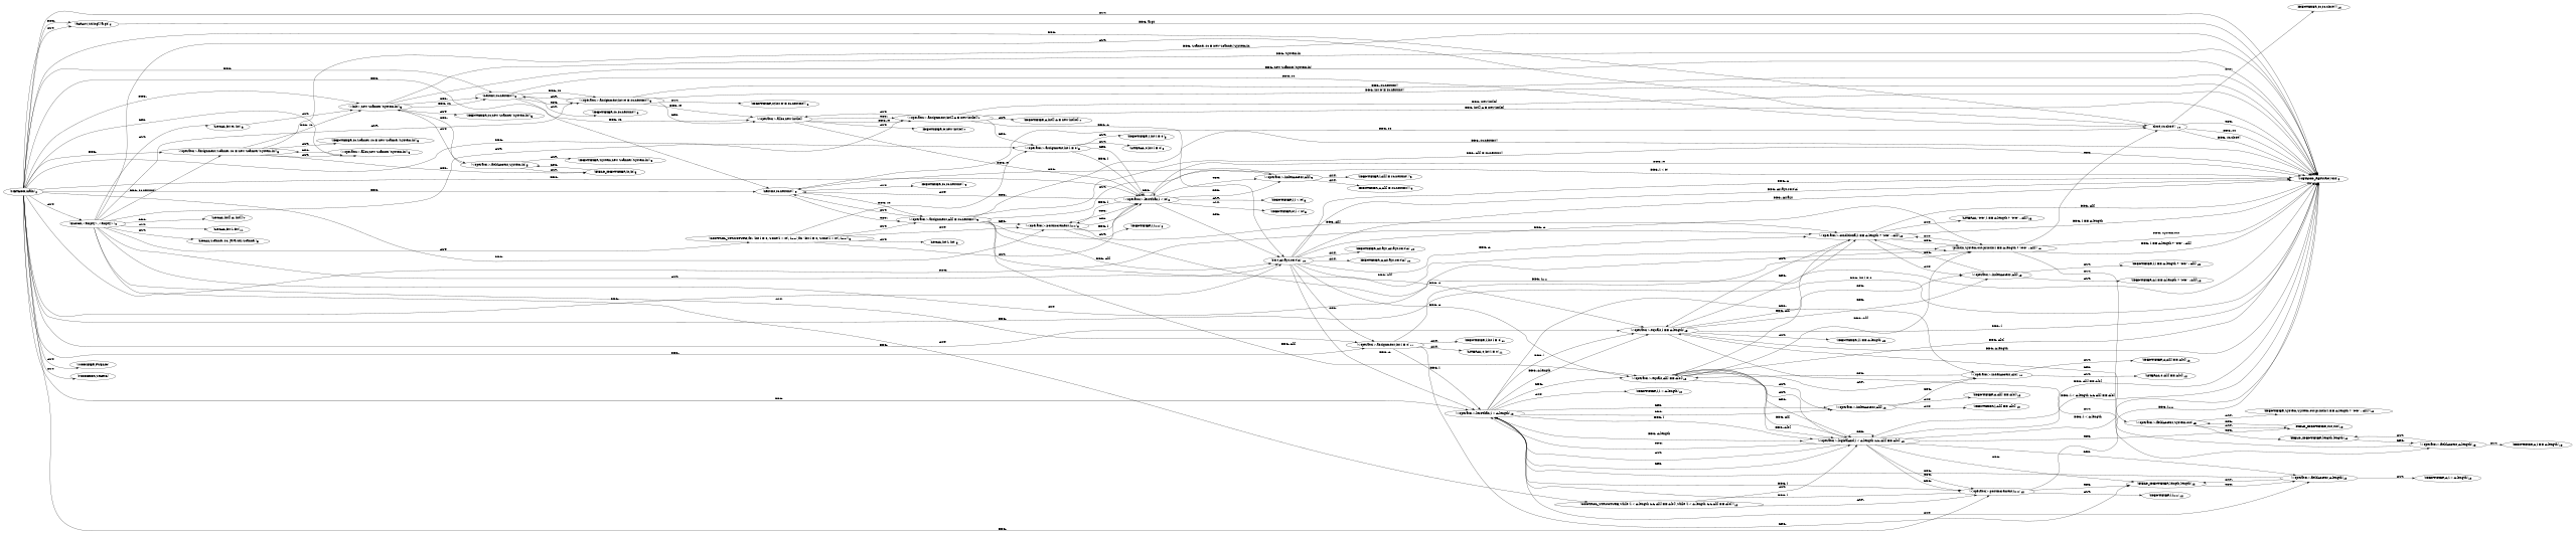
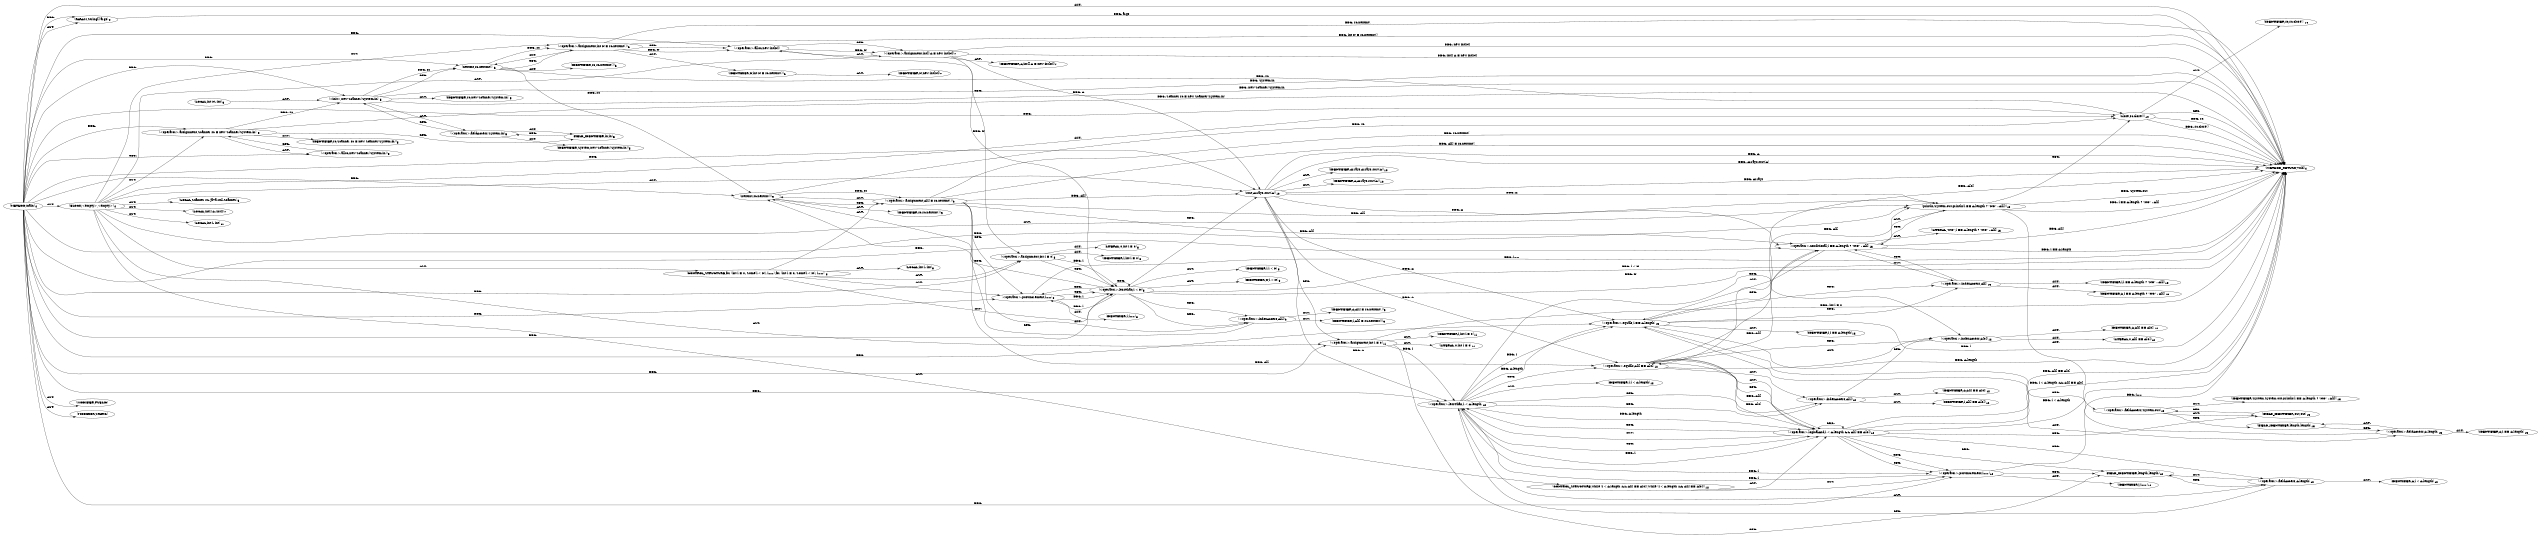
  digraph {
    rankdir=LR
    n1 [label=<(METHOD,main)<SUB>4</SUB>>]
    n2 [label=<(PARAM,String[] args)<SUB>4</SUB>>]
    n3 [label=<(BLOCK,&lt;empty&gt;,&lt;empty&gt;)<SUB>4</SUB>>]
    n4 [label=<(&lt;operator&gt;.assignment,Scanner sc = new Scanner(System.in))<SUB>5</SUB>>]
    n5 [label=<(&lt;operator&gt;.alloc,new Scanner(System.in))<SUB>5</SUB>>]
    n6 [label=<(&lt;init&gt;,new Scanner(System.in))<SUB>5</SUB>>]
    n7 [label=<(nextInt,sc.nextInt())<SUB>6</SUB>>]
    n8 [label=<(&lt;operator&gt;.alloc,new int[N])>]
    n9 [label=<(&lt;operator&gt;.assignment,int i = 0)<SUB>8</SUB>>]
    n10 [label=<(&lt;operator&gt;.lessThan,i &lt; N)<SUB>8</SUB>>]
    n11 [label=<(&lt;operator&gt;.postIncrement,i++)<SUB>8</SUB>>]
    n12 [label=<(nextInt,sc.nextInt())<SUB>9</SUB>>]
    n13 [label=<(sort,Arrays.sort(A))<SUB>10</SUB>>]
    n14 [label=<(&lt;operator&gt;.assignment,int i = 0)<SUB>11</SUB>>]
    n15 [label=<(&lt;operator&gt;.lessThan,i &lt; A.length)<SUB>12</SUB>>]
    n16 [label=<(&lt;operator&gt;.postIncrement,i++)<SUB>12</SUB>>]
    n17 [label=<(println,System.out.println(i == A.length ? &quot;NO&quot; : A[i]))<SUB>13</SUB>>]
    n18 [label=<(&lt;operator&gt;.conditional,i == A.length ? &quot;NO&quot; : A[i])<SUB>13</SUB>>]
    n19 [label=<(&lt;operator&gt;.equals,i == A.length)<SUB>13</SUB>>]
    n20 [label=<(close,sc.close())<SUB>14</SUB>>]
    n21 [label=<(MODIFIER,PUBLIC)>]
    n22 [label=<(MODIFIER,STATIC)>]
    n23 [label=<(METHOD_RETURN,void)<SUB>4</SUB>>]
    n24 [label=<(LOCAL,Scanner sc: java.util.Scanner)<SUB>5</SUB>>]
    n25 [label=<(LOCAL,int N: int)<SUB>6</SUB>>]
    n26 [label=<(&lt;operator&gt;.assignment,int N = sc.nextInt())<SUB>6</SUB>>]
    n27 [label=<(LOCAL,int[] A: int[])<SUB>7</SUB>>]
    n28 [label=<(&lt;operator&gt;.assignment,int[] A = new int[N])<SUB>7</SUB>>]
    n29 [label=<(CONTROL_STRUCTURE,for (int i = 0; Some(i &lt; N); i++),for (int i = 0; Some(i &lt; N); i++))<SUB>8</SUB>>]
    n30 [label=<(LOCAL,int i: int)<SUB>11</SUB>>]
    n31 [label=<(CONTROL_STRUCTURE,while (i &lt; A.length &amp;&amp; A[i] == A[0]),while (i &lt; A.length &amp;&amp; A[i] == A[0]))<SUB>12</SUB>>]
    n32 [label=<(IDENTIFIER,sc,Scanner sc = new Scanner(System.in))<SUB>5</SUB>>]
    n33 [label=<(FIELD_IDENTIFIER,in,in)<SUB>5</SUB>>]
    n34 [label=<(IDENTIFIER,sc,new Scanner(System.in))<SUB>5</SUB>>]
    n35 [label=<(&lt;operator&gt;.fieldAccess,System.in)<SUB>5</SUB>>]
    n36 [label=<(IDENTIFIER,sc,sc.nextInt())<SUB>6</SUB>>]
    n37 [label=<(IDENTIFIER,N,new int[N])<SUB>7</SUB>>]
    n38 [label=<(IDENTIFIER,i,int i = 0)<SUB>8</SUB>>]
    n39 [label=<(LITERAL,0,int i = 0)<SUB>8</SUB>>]
    n40 [label=<(IDENTIFIER,i,i &lt; N)<SUB>8</SUB>>]
    n41 [label=<(IDENTIFIER,N,i &lt; N)<SUB>8</SUB>>]
    n42 [label=<(&lt;operator&gt;.indexAccess,A[i])<SUB>9</SUB>>]
    n43 [label=<(IDENTIFIER,i,i++)<SUB>8</SUB>>]
    n44 [label=<(&lt;operator&gt;.assignment,A[i] = sc.nextInt())<SUB>9</SUB>>]
    n45 [label=<(IDENTIFIER,sc,sc.nextInt())<SUB>9</SUB>>]
    n46 [label=<(&lt;operator&gt;.equals,A[i] == A[0])<SUB>12</SUB>>]
    n47 [label=<(IDENTIFIER,Arrays,Arrays.sort(A))<SUB>10</SUB>>]
    n48 [label=<(IDENTIFIER,A,Arrays.sort(A))<SUB>10</SUB>>]
    n49 [label=<(IDENTIFIER,i,int i = 0)<SUB>11</SUB>>]
    n50 [label=<(LITERAL,0,int i = 0)<SUB>11</SUB>>]
    n51 [label=<(FIELD_IDENTIFIER,length,length)<SUB>12</SUB>>]
    n52 [label=<(&lt;operator&gt;.logicalAnd,i &lt; A.length &amp;&amp; A[i] == A[0])<SUB>12</SUB>>]
    n53 [label=<(&lt;operator&gt;.fieldAccess,A.length)<SUB>12</SUB>>]
    n54 [label=<(IDENTIFIER,i,i &lt; A.length)<SUB>12</SUB>>]
    n55 [label=<(&lt;operator&gt;.indexAccess,A[i])<SUB>12</SUB>>]
    n56 [label=<(&lt;operator&gt;.indexAccess,A[0])<SUB>12</SUB>>]
    n57 [label=<(IDENTIFIER,i,i++)<SUB>12</SUB>>]
    n58 [label=<(&lt;operator&gt;.fieldAccess,System.out)<SUB>13</SUB>>]
    n59 [label=<(LITERAL,&quot;NO&quot;,i == A.length ? &quot;NO&quot; : A[i])<SUB>13</SUB>>]
    n60 [label=<(&lt;operator&gt;.indexAccess,A[i])<SUB>13</SUB>>]
    n61 [label=<(IDENTIFIER,i,i == A.length)<SUB>13</SUB>>]
    n62 [label=<(&lt;operator&gt;.fieldAccess,A.length)<SUB>13</SUB>>]
    n63 [label=<(IDENTIFIER,sc,sc.close())<SUB>14</SUB>>]
    n64 [label=<(IDENTIFIER,N,int N = sc.nextInt())<SUB>6</SUB>>]
    n65 [label=<(IDENTIFIER,A,int[] A = new int[N])<SUB>7</SUB>>]
    n66 [label=<(LOCAL,int i: int)<SUB>8</SUB>>]
    n67 [label=<(IDENTIFIER,System,new Scanner(System.in))<SUB>5</SUB>>]
    n68 [label=<(IDENTIFIER,A,A[i] = sc.nextInt())<SUB>9</SUB>>]
    n69 [label=<(IDENTIFIER,i,A[i] = sc.nextInt())<SUB>9</SUB>>]
    n70 [label=<(FIELD_IDENTIFIER,out,out)<SUB>13</SUB>>]
    n71 [label=<(IDENTIFIER,A,i &lt; A.length)<SUB>12</SUB>>]
    n72 [label=<(IDENTIFIER,A,A[i] == A[0])<SUB>12</SUB>>]
    n73 [label=<(IDENTIFIER,i,A[i] == A[0])<SUB>12</SUB>>]
    n74 [label=<(IDENTIFIER,A,A[i] == A[0])<SUB>12</SUB>>]
    n75 [label=<(LITERAL,0,A[i] == A[0])<SUB>12</SUB>>]
    n76 [label=<(IDENTIFIER,System,System.out.println(i == A.length ? &quot;NO&quot; : A[i]))<SUB>13</SUB>>]
    n77 [label=<(FIELD_IDENTIFIER,length,length)<SUB>13</SUB>>]
    n78 [label=<(IDENTIFIER,A,i == A.length ? &quot;NO&quot; : A[i])<SUB>13</SUB>>]
    n79 [label=<(IDENTIFIER,i,i == A.length ? &quot;NO&quot; : A[i])<SUB>13</SUB>>]
    n80 [label=<(IDENTIFIER,A,i == A.length)<SUB>13</SUB>>]
    n1 -> n2 [label="AST: "]
    n1 -> n2 [label="DDG: "]
    n1 -> n3 [label="AST: "]
    n1 -> n4 [label="DDG: "]
    n1 -> n5 [label="CFG: "]
    n1 -> n6 [label="DDG: "]
    n1 -> n7 [label="DDG: "]
    n1 -> n8 [label="DDG: "]
    n1 -> n9 [label="DDG: "]
    n1 -> n10 [label="DDG: "]
    n1 -> n11 [label="DDG: "]
    n1 -> n12 [label="DDG: "]
    n1 -> n13 [label="DDG: "]
    n1 -> n14 [label="DDG: "]
    n1 -> n15 [label="DDG: "]
    n1 -> n16 [label="DDG: "]
    n1 -> n17 [label="DDG: "]
    n1 -> n18 [label="DDG: "]
    n1 -> n19 [label="DDG: "]
-   n20 -> n1 [label="DDG: "]
+   n1 -> n20 [label="DDG: "]
    n1 -> n21 [label="AST: "]
    n1 -> n22 [label="AST: "]
    n1 -> n23 [label="AST: "]
    n2 -> n23 [label="DDG: args"]
-   n3 -> n4 [label="DDG: sc.nextInt()"]
+   n3 -> n4 [label="AST: "]
    n3 -> n13 [label="AST: "]
    n3 -> n14 [label="AST: "]
    n3 -> n17 [label="AST: "]
    n3 -> n20 [label="AST: "]
    n3 -> n24 [label="AST: "]
-   n3 -> n25 [label="AST: "]
    n3 -> n26 [label="AST: "]
-   n3 -> n27 [label="CDG: "]
+   n3 -> n27 [label="AST: "]
    n3 -> n28 [label="AST: "]
    n3 -> n29 [label="AST: "]
    n3 -> n30 [label="AST: "]
    n3 -> n31 [label="AST: "]
    n4 -> n5 [label="AST: "]
    n4 -> n6 [label="DDG: sc"]
    n4 -> n23 [label="DDG: Scanner sc = new Scanner(System.in)"]
    n4 -> n32 [label="AST: "]
    n4 -> n33 [label="CFG: "]
    n5 -> n4 [label="CFG: "]
    n6 -> n7 [label="CFG: "]
    n6 -> n7 [label="DDG: sc"]
    n6 -> n23 [label="DDG: System.in"]
    n6 -> n23 [label="DDG: new Scanner(System.in)"]
    n6 -> n34 [label="AST: "]
    n6 -> n35 [label="AST: "]
    n7 -> n12 [label="DDG: sc"]
    n7 -> n20 [label="DDG: sc"]
    n7 -> n26 [label="CFG: "]
    n7 -> n26 [label="DDG: sc"]
    n7 -> n36 [label="AST: "]
    n8 -> n10 [label="DDG: N"]
    n8 -> n28 [label="CFG: "]
    n8 -> n28 [label="DDG: N"]
-   n8 -> n37 [label="AST: "]
+   n64 -> n37 [label="AST: "]
    n9 -> n10 [label="CFG: "]
    n9 -> n10 [label="DDG: i"]
    n9 -> n38 [label="AST: "]
    n9 -> n39 [label="AST: "]
    n10 -> n10 [label="CDG: "]
    n10 -> n11 [label="DDG: i"]
    n10 -> n11 [label="CDG: "]
    n10 -> n12 [label="CDG: "]
    n10 -> n13 [label="CFG: "]
    n10 -> n23 [label="DDG: N"]
    n10 -> n23 [label="DDG: i &lt; N"]
    n10 -> n40 [label="AST: "]
    n10 -> n41 [label="AST: "]
    n10 -> n42 [label="CFG: "]
    n10 -> n42 [label="CDG: "]
    n11 -> n10 [label="CFG: "]
    n11 -> n10 [label="DDG: i"]
    n11 -> n23 [label="DDG: i++"]
    n11 -> n43 [label="AST: "]
    n12 -> n20 [label="DDG: sc"]
    n12 -> n44 [label="CFG: "]
    n12 -> n44 [label="DDG: sc"]
    n12 -> n45 [label="AST: "]
    n13 -> n14 [label="CFG: "]
    n13 -> n15 [label="DDG: A"]
    n13 -> n17 [label="DDG: A"]
    n13 -> n18 [label="DDG: A"]
    n13 -> n19 [label="DDG: A"]
    n13 -> n23 [label="DDG: A"]
    n13 -> n23 [label="DDG: Arrays.sort(A)"]
    n13 -> n23 [label="DDG: Arrays"]
    n13 -> n46 [label="DDG: A"]
    n13 -> n47 [label="AST: "]
    n13 -> n48 [label="AST: "]
    n14 -> n15 [label="DDG: i"]
    n14 -> n23 [label="DDG: int i = 0"]
    n14 -> n49 [label="AST: "]
    n14 -> n50 [label="AST: "]
    n14 -> n51 [label="CFG: "]
    n15 -> n16 [label="DDG: i"]
    n15 -> n19 [label="DDG: i"]
    n15 -> n19 [label="DDG: A.length"]
    n15 -> n46 [label="CDG: "]
    n15 -> n52 [label="CFG: "]
    n15 -> n52 [label="DDG: i"]
    n15 -> n52 [label="DDG: A.length"]
    n15 -> n53 [label="AST: "]
    n15 -> n54 [label="AST: "]
    n15 -> n55 [label="CFG: "]
    n15 -> n55 [label="CDG: "]
    n15 -> n56 [label="CDG: "]
    n16 -> n15 [label="DDG: i"]
    n16 -> n23 [label="DDG: i++"]
    n16 -> n51 [label="CFG: "]
    n16 -> n57 [label="AST: "]
    n17 -> n18 [label="AST: "]
    n17 -> n20 [label="CFG: "]
    n17 -> n23 [label="DDG: System.out"]
    n17 -> n23 [label="DDG: i == A.length ? &quot;NO&quot; : A[i]"]
    n17 -> n58 [label="AST: "]
    n18 -> n17 [label="CFG: "]
    n18 -> n19 [label="AST: "]
    n18 -> n23 [label="DDG: i == A.length"]
    n18 -> n23 [label="DDG: A[i]"]
    n18 -> n59 [label="AST: "]
    n18 -> n60 [label="AST: "]
    n19 -> n18 [label="CFG: "]
    n19 -> n23 [label="DDG: i"]
    n19 -> n23 [label="DDG: A.length"]
    n19 -> n60 [label="CFG: "]
    n19 -> n60 [label="CDG: "]
    n19 -> n61 [label="AST: "]
    n19 -> n62 [label="AST: "]
    n20 -> n23 [label="CFG: "]
    n20 -> n23 [label="DDG: sc"]
    n20 -> n23 [label="DDG: sc.close()"]
    n20 -> n63 [label="AST: "]
    n25 -> n6 [label="AST: "]
    n26 -> n7 [label="AST: "]
    n26 -> n8 [label="CFG: "]
    n26 -> n8 [label="DDG: N"]
    n26 -> n23 [label="DDG: sc.nextInt()"]
    n26 -> n23 [label="DDG: int N = sc.nextInt()"]
    n26 -> n64 [label="AST: "]
    n28 -> n8 [label="AST: "]
    n28 -> n9 [label="CFG: "]
    n28 -> n13 [label="DDG: A"]
    n28 -> n23 [label="DDG: new int[N]"]
    n28 -> n23 [label="DDG: int[] A = new int[N]"]
    n28 -> n65 [label="AST: "]
    n29 -> n9 [label="AST: "]
    n29 -> n10 [label="AST: "]
    n29 -> n11 [label="AST: "]
    n29 -> n44 [label="AST: "]
    n29 -> n66 [label="AST: "]
    n31 -> n16 [label="AST: "]
    n31 -> n52 [label="AST: "]
    n33 -> n35 [label="CFG: "]
    n35 -> n6 [label="CFG: "]
    n35 -> n33 [label="AST: "]
    n35 -> n67 [label="AST: "]
    n42 -> n12 [label="CFG: "]
    n42 -> n68 [label="AST: "]
    n42 -> n69 [label="AST: "]
    n44 -> n11 [label="CFG: "]
    n44 -> n12 [label="AST: "]
    n44 -> n13 [label="DDG: A[i]"]
    n44 -> n17 [label="DDG: A[i]"]
    n44 -> n18 [label="DDG: A[i]"]
    n44 -> n23 [label="DDG: sc.nextInt()"]
    n44 -> n23 [label="DDG: A[i] = sc.nextInt()"]
    n44 -> n42 [label="AST: "]
    n44 -> n46 [label="DDG: A[i]"]
    n46 -> n17 [label="DDG: A[i]"]
    n46 -> n18 [label="DDG: A[i]"]
    n46 -> n23 [label="DDG: A[0]"]
    n46 -> n52 [label="CFG: "]
    n46 -> n52 [label="DDG: A[i]"]
    n46 -> n52 [label="DDG: A[0]"]
    n46 -> n55 [label="AST: "]
    n46 -> n56 [label="AST: "]
    n51 -> n53 [label="CFG: "]
    n52 -> n15 [label="AST: "]
    n52 -> n15 [label="CDG: "]
    n52 -> n16 [label="CFG: "]
    n52 -> n16 [label="CDG: "]
    n52 -> n23 [label="DDG: i &lt; A.length"]
    n52 -> n23 [label="DDG: A[i] == A[0]"]
    n52 -> n23 [label="DDG: i &lt; A.length &amp;&amp; A[i] == A[0]"]
    n52 -> n46 [label="AST: "]
    n52 -> n51 [label="CDG: "]
    n52 -> n52 [label="CDG: "]
    n52 -> n53 [label="CDG: "]
    n52 -> n70 [label="CFG: "]
    n53 -> n15 [label="CFG: "]
    n53 -> n51 [label="AST: "]
    n53 -> n71 [label="AST: "]
    n55 -> n56 [label="CFG: "]
    n55 -> n72 [label="AST: "]
    n55 -> n73 [label="AST: "]
    n56 -> n46 [label="CFG: "]
    n56 -> n74 [label="AST: "]
    n56 -> n75 [label="AST: "]
    n58 -> n70 [label="AST: "]
    n58 -> n76 [label="AST: "]
    n58 -> n77 [label="CFG: "]
    n60 -> n18 [label="CFG: "]
    n60 -> n78 [label="AST: "]
    n60 -> n79 [label="AST: "]
    n62 -> n19 [label="CFG: "]
    n62 -> n77 [label="AST: "]
    n62 -> n80 [label="AST: "]
    n70 -> n58 [label="CFG: "]
    n77 -> n62 [label="CFG: "]
  }
